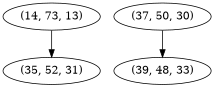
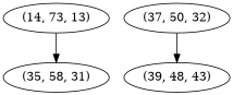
  digraph {
    "(14, 73, 13)"
-   "(35, 52, 31)"
-   "(37, 50, 32)" [label="(37, 50, 30)"]
-   "(39, 48, 33)"
+   "(35, 52, 31)" [label="(35, 58, 31)"]
+   "(37, 50, 32)"
+   "(39, 48, 33)" [label="(39, 48, 43)"]
    "(14, 73, 13)" -> "(35, 52, 31)"
    "(37, 50, 32)" -> "(39, 48, 33)"
  }
